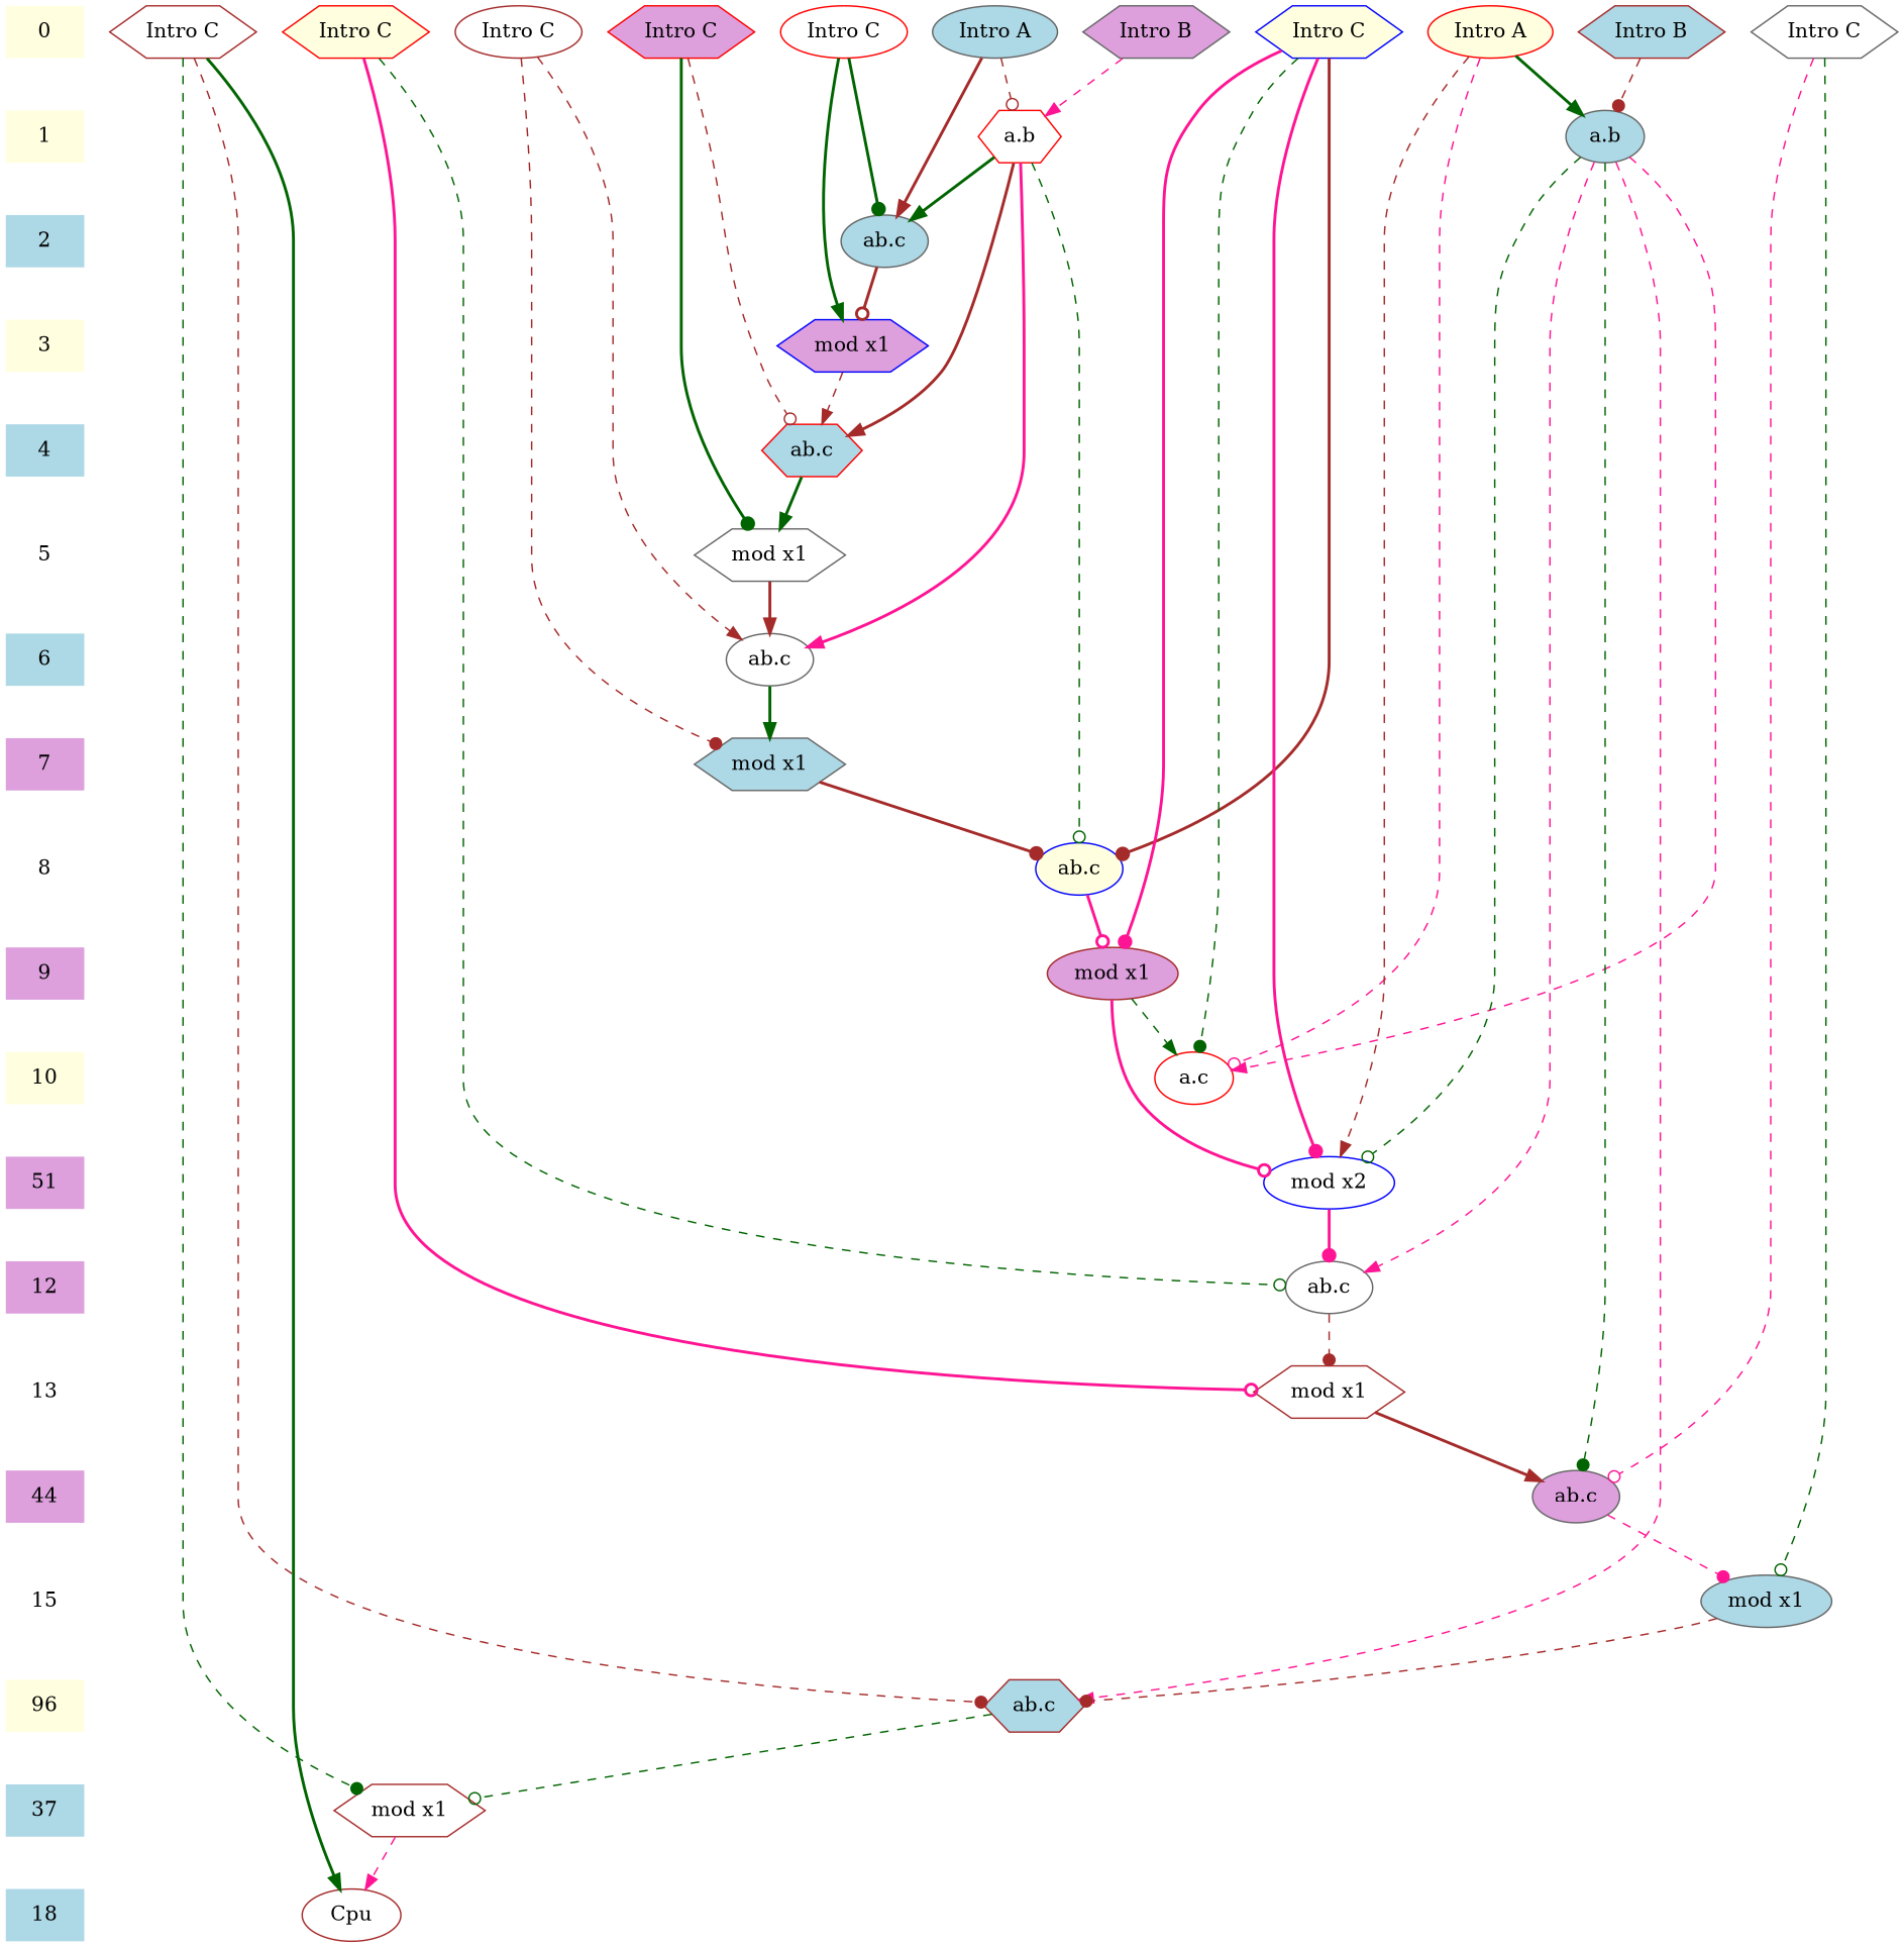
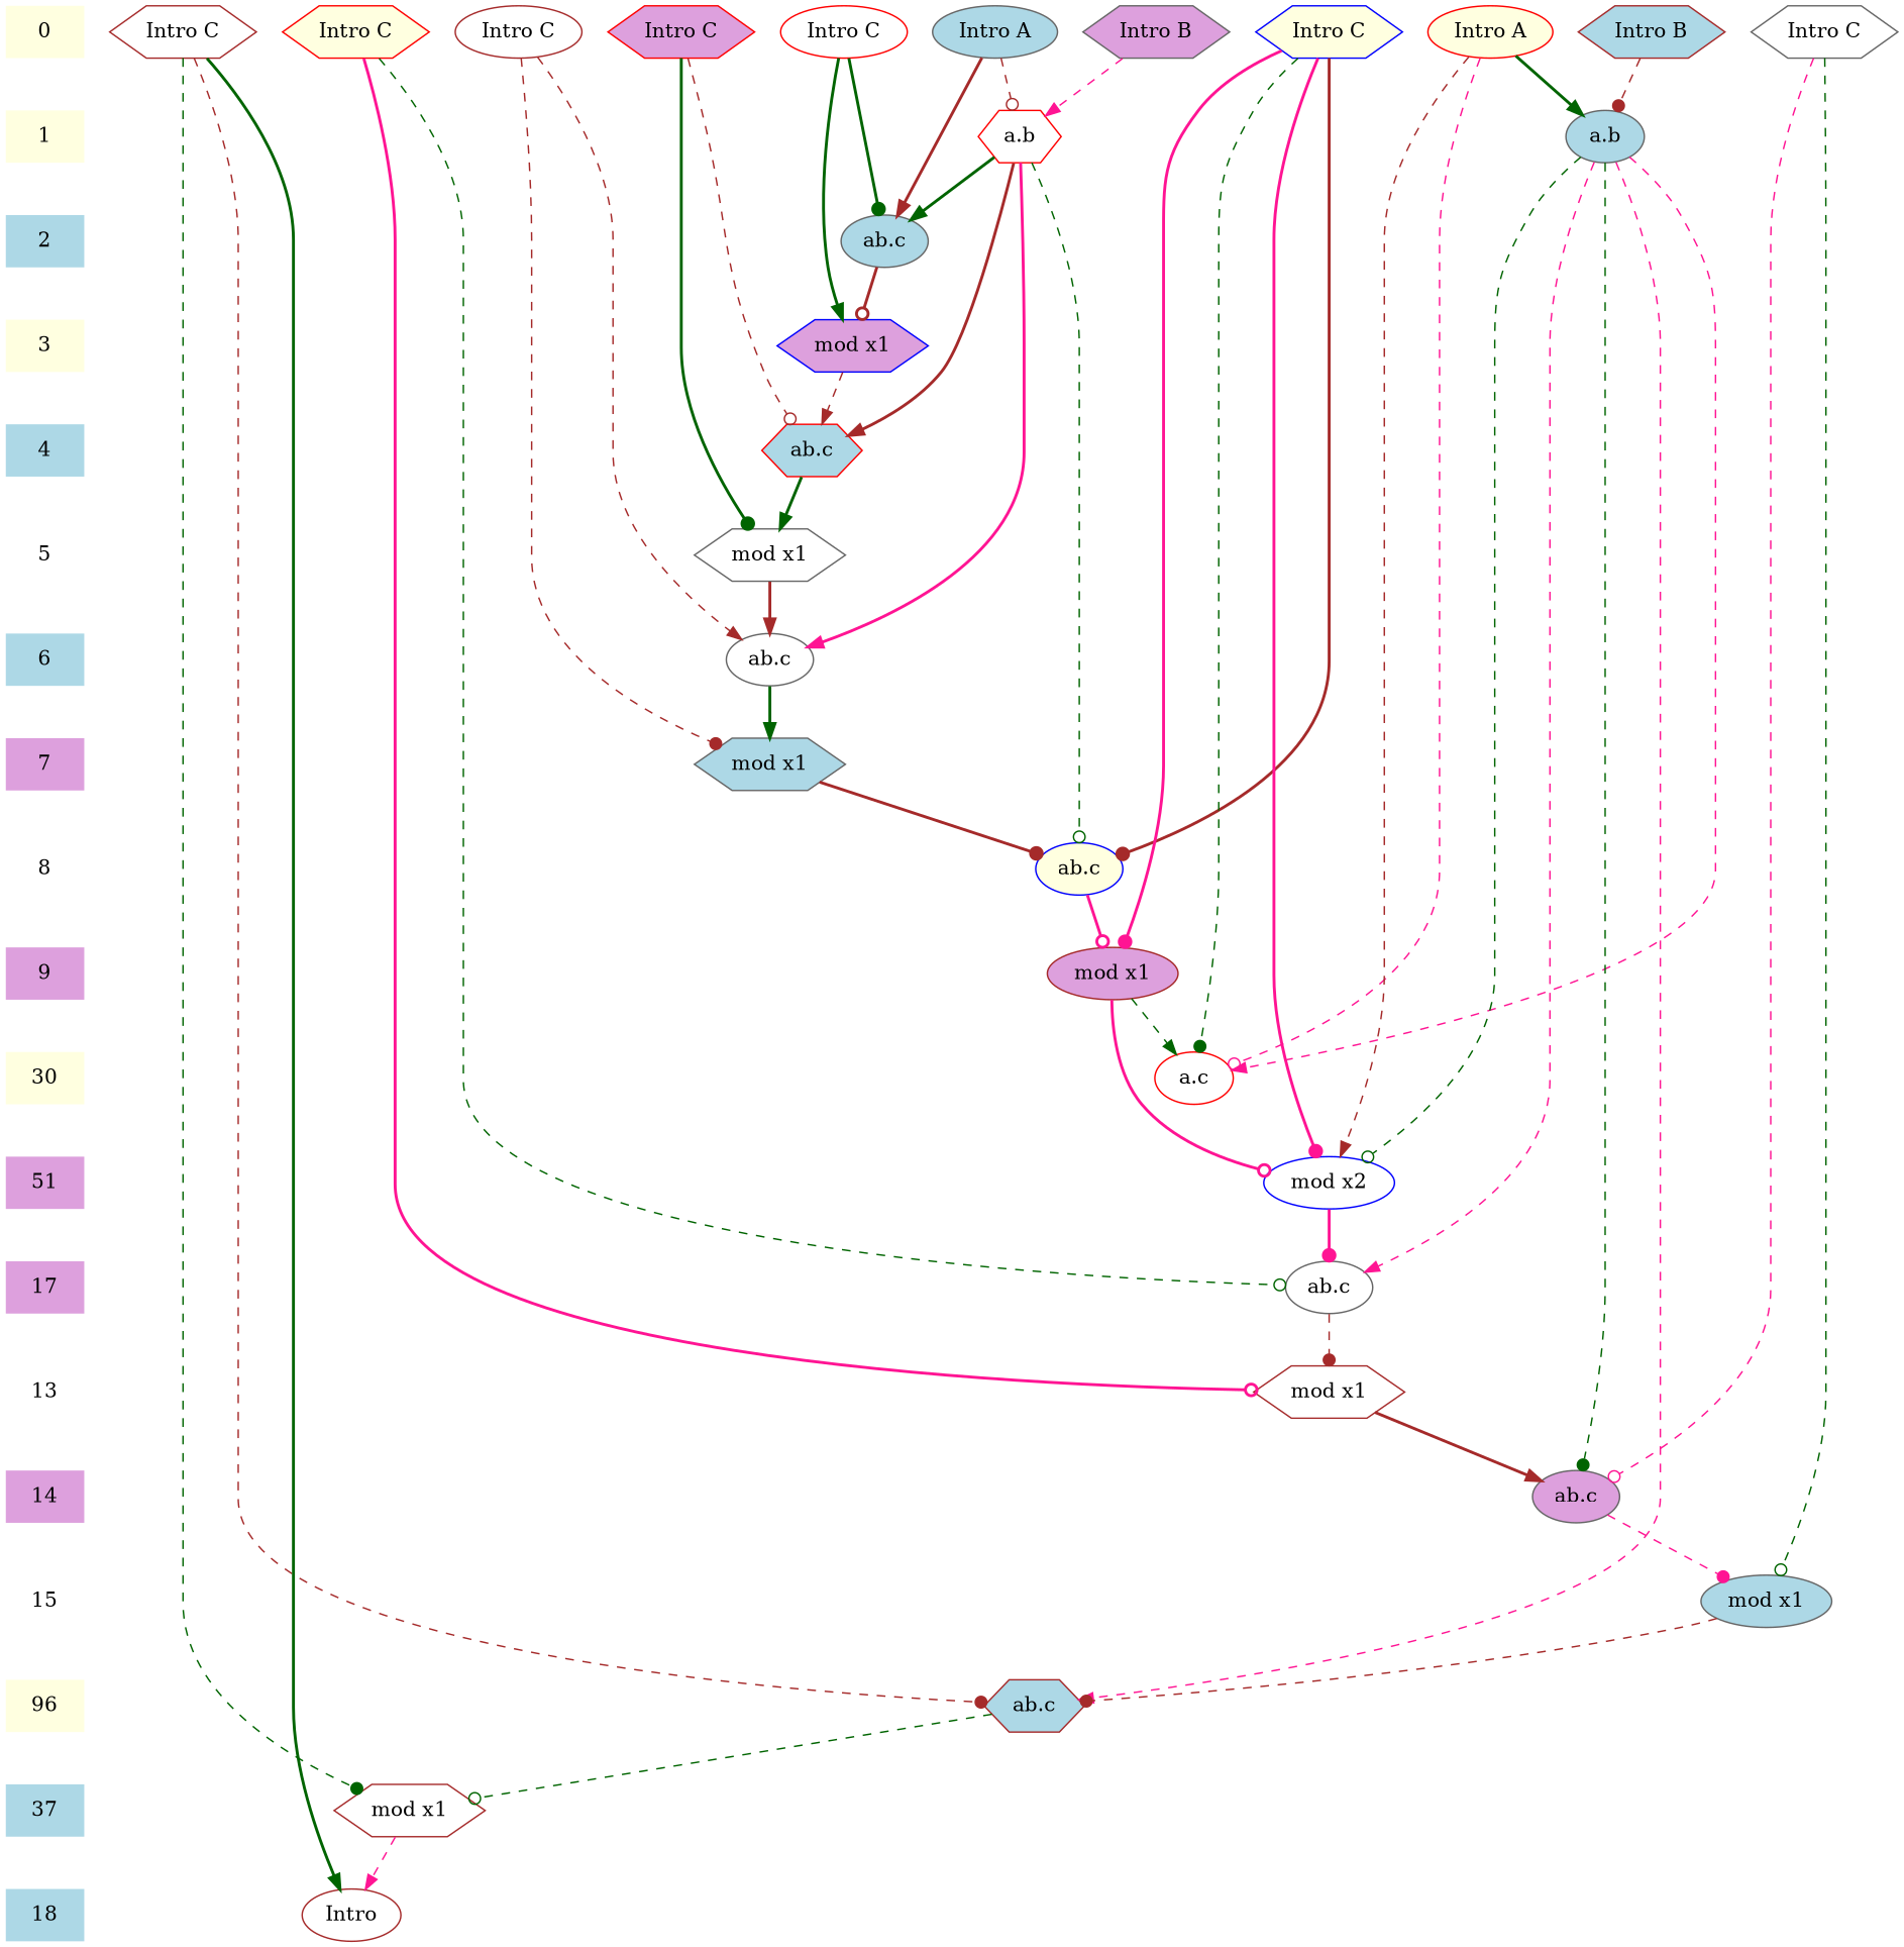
  digraph {
    ranksep=.5
    node [color=brown fillcolor=white shape=plaintext style=filled]
    edge [style=dashed arrowhead=normal]
    0 [fillcolor=lightyellow]
    n2 [fillcolor=lightblue label="Intro B" shape=hexagon]
    n3 [color=gray40 fillcolor=lightblue label="Intro A" shape=ellipse]
    n4 [color=gray40 fillcolor=plum label="Intro B" shape=hexagon]
    n5 [color=red fillcolor=lightyellow label="Intro A" shape=ellipse]
    n6 [label="Intro C" shape=hexagon]
    n7 [color=red fillcolor=lightyellow label="Intro C" shape=hexagon]
    n8 [label="Intro C" shape=ellipse]
    n9 [color=red label="Intro C" shape=ellipse]
    n10 [color=gray40 label="Intro C" shape=hexagon]
    n11 [color=blue fillcolor=lightyellow label="Intro C" shape=hexagon]
    n12 [color=red fillcolor=plum label="Intro C" shape=hexagon]
    1 [color=blue fillcolor=lightyellow]
    n14 [color=red label="a.b" shape=hexagon]
    n15 [color=gray40 fillcolor=lightblue label="a.b" shape=ellipse]
    2 [color=red fillcolor=lightblue]
    n17 [color=gray40 fillcolor=lightblue label="ab.c" shape=ellipse]
    3 [color=blue fillcolor=lightyellow]
    n19 [color=blue fillcolor=plum label="mod x1" shape=hexagon]
    4 [fillcolor=lightblue]
    n21 [color=red fillcolor=lightblue label="ab.c" shape=hexagon]
    5
    n23 [color=gray40 label="mod x1" shape=hexagon]
    6 [fillcolor=lightblue]
    n25 [color=gray40 label="ab.c" shape=ellipse]
    7 [fillcolor=plum]
    n27 [color=gray40 fillcolor=lightblue label="mod x1" shape=hexagon]
    8 [color=gray40]
    n29 [color=blue fillcolor=lightyellow label="ab.c" shape=ellipse]
    9 [color=gray40 fillcolor=plum]
    n31 [fillcolor=plum label="mod x1" shape=ellipse]
-   10 [fillcolor=lightyellow]
+   10 [fillcolor=lightyellow label=30]
    n33 [color=red label="a.c" shape=ellipse]
    n34 [color=red fillcolor=plum label=51]
    n35 [color=blue label="mod x2" shape=ellipse]
-   12 [color=blue fillcolor=plum]
+   12 [color=blue fillcolor=plum label=17]
    n37 [color=gray40 label="ab.c" shape=ellipse]
    n38 [color=blue fillcolor=lightyellow label=96]
    n39 [fillcolor=lightblue label="ab.c" shape=hexagon]
    13 [color=blue]
    n41 [label="mod x1" shape=hexagon]
-   14 [color=gray40 fillcolor=plum label=44]
+   14 [color=gray40 fillcolor=plum]
    n43 [color=gray40 fillcolor=plum label="ab.c" shape=ellipse]
    15
    n45 [color=gray40 fillcolor=lightblue label="mod x1" shape=ellipse]
    n46 [color=red fillcolor=lightblue label=37]
    n47 [label="mod x1" shape=hexagon]
    18 [color=red fillcolor=lightblue]
-   n49 [label=Cpu shape=ellipse]
+   n49 [label=Intro shape=ellipse]
    subgraph sub_1 {
      rank=same
      0
      n2
      n3
      n4
      n5
      n6
      n7
      n8
      n9
      n10
      n11
      n12
    }
    subgraph sub_2 {
      rank=same
      1
      n14
      n15
    }
    subgraph sub_3 {
      rank=same
      2
      n17
    }
    subgraph sub_4 {
      rank=same
      3
      n19
    }
    subgraph sub_5 {
      rank=same
      4
      n21
    }
    subgraph sub_6 {
      rank=same
      5
      n23
    }
    subgraph sub_7 {
      rank=same
      6
      n25
    }
    subgraph sub_8 {
      rank=same
      7
      n27
    }
    subgraph sub_9 {
      rank=same
      8
      n29
    }
    subgraph sub_10 {
      rank=same
      9
      n31
    }
    subgraph sub_11 {
      rank=same
      10
      n33
    }
    subgraph sub_12 {
      rank=same
      n34
      n35
    }
    subgraph sub_13 {
      rank=same
      12
      n37
    }
    subgraph sub_14 {
      rank=same
      n38
      n39
    }
    subgraph sub_15 {
      rank=same
      13
      n41
    }
    subgraph sub_16 {
      rank=same
      14
      n43
    }
    subgraph sub_17 {
      rank=same
      15
      n45
    }
    subgraph sub_18 {
      rank=same
      n46
      n47
    }
    subgraph sub_19 {
      rank=same
      18
      n49
    }
    0 -> 1 [style=invis arrowhead=""]
    n2 -> n15 [arrowhead=dot color=brown]
    n3 -> n14 [arrowhead=odot color=brown]
    n3 -> n17 [color=brown style=bold]
    n4 -> n14 [color=deeppink]
    n5 -> n15 [color=darkgreen style=bold]
    n5 -> n33 [arrowhead=odot color=deeppink]
    n5 -> n35 [color=brown]
    n6 -> n39 [arrowhead=dot color=brown]
    n6 -> n47 [arrowhead=dot color=darkgreen]
    n6 -> n49 [color=darkgreen style=bold]
    n7 -> n37 [arrowhead=odot color=darkgreen]
    n7 -> n41 [arrowhead=odot color=deeppink style=bold]
    n8 -> n25 [color=brown]
    n8 -> n27 [arrowhead=dot color=brown]
    n9 -> n17 [arrowhead=dot color=darkgreen style=bold]
    n9 -> n19 [color=darkgreen style=bold]
    n10 -> n43 [arrowhead=odot color=deeppink]
    n10 -> n45 [arrowhead=odot color=darkgreen]
    n11 -> n29 [arrowhead=dot color=brown style=bold]
    n11 -> n31 [arrowhead=dot color=deeppink style=bold]
    n11 -> n33 [arrowhead=dot color=darkgreen]
    n11 -> n35 [arrowhead=dot color=deeppink style=bold]
    n12 -> n21 [arrowhead=odot color=brown]
    n12 -> n23 [arrowhead=dot color=darkgreen style=bold]
    1 -> 2 [style=invis arrowhead=""]
    n14 -> n17 [color=darkgreen style=bold]
    n14 -> n21 [color=brown style=bold]
    n14 -> n25 [color=deeppink style=bold]
    n14 -> n29 [arrowhead=odot color=darkgreen]
    n15 -> n33 [color=deeppink]
    n15 -> n35 [arrowhead=odot color=darkgreen]
    n15 -> n37 [color=deeppink]
    n15 -> n39 [color=deeppink]
    n15 -> n43 [arrowhead=dot color=darkgreen]
    2 -> 3 [style=invis arrowhead=""]
    n17 -> n19 [arrowhead=odot color=brown style=bold]
    3 -> 4 [style=invis arrowhead=""]
    n19 -> n21 [color=brown]
    4 -> 5 [style=invis arrowhead=""]
    n21 -> n23 [color=darkgreen style=bold]
    5 -> 6 [style=invis arrowhead=""]
    n23 -> n25 [color=brown style=bold]
    6 -> 7 [style=invis arrowhead=""]
    n25 -> n27 [color=darkgreen style=bold]
    7 -> 8 [style=invis arrowhead=""]
    n27 -> n29 [arrowhead=dot color=brown style=bold]
    8 -> 9 [style=invis arrowhead=""]
    n29 -> n31 [arrowhead=odot color=deeppink style=bold]
    9 -> 10 [style=invis arrowhead=""]
    n31 -> n33 [color=darkgreen]
    n31 -> n35 [arrowhead=odot color=deeppink style=bold]
    10 -> n34 [style=invis arrowhead=""]
    n34 -> 12 [style=invis arrowhead=""]
    n35 -> n37 [arrowhead=dot color=deeppink style=bold]
    12 -> 13 [style=invis arrowhead=""]
    n37 -> n41 [arrowhead=dot color=brown]
    n38 -> n46 [style=invis arrowhead=""]
    n39 -> n47 [arrowhead=odot color=darkgreen]
    13 -> 14 [style=invis arrowhead=""]
    n41 -> n43 [color=brown style=bold]
    14 -> 15 [style=invis arrowhead=""]
    n43 -> n45 [arrowhead=dot color=deeppink]
    15 -> n38 [style=invis arrowhead=""]
    n45 -> n39 [arrowhead=dot color=brown]
    n46 -> 18 [style=invis arrowhead=""]
    n47 -> n49 [color=deeppink]
  }
